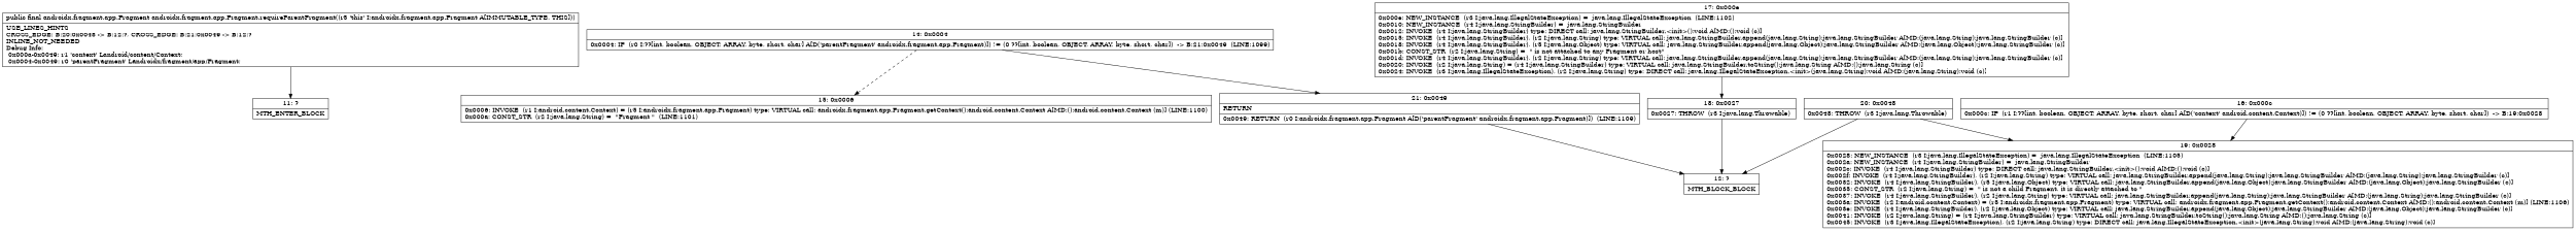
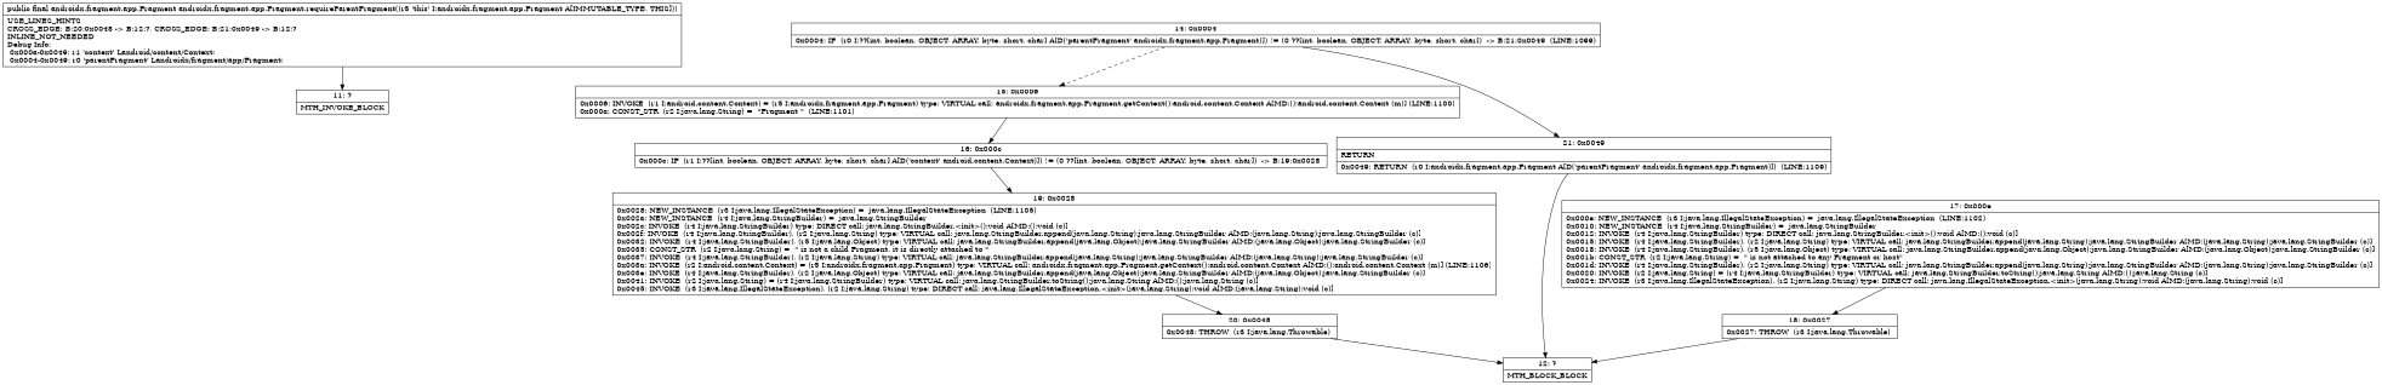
  digraph {
    node [shape=record]
-   n1 [label="{11\:\ ?|MTH_ENTER_BLOCK\l}"]
+   n1 [label="{11\:\ ?|MTH_INVOKE_BLOCK\l}"]
    n2 [label="{14\:\ 0x0004|0x0004: IF  (r0 I:??[int, boolean, OBJECT, ARRAY, byte, short, char] A[D('parentFragment' androidx.fragment.app.Fragment)]) != (0 ??[int, boolean, OBJECT, ARRAY, byte, short, char])  \-\> B:21:0x0049  (LINE:1099)\l}"]
    n3 [label="{15\:\ 0x0006|0x0006: INVOKE  (r1 I:android.content.Context) = (r5 I:androidx.fragment.app.Fragment) type: VIRTUAL call: androidx.fragment.app.Fragment.getContext():android.content.Context A[MD:():android.content.Context (m)] (LINE:1100)\l0x000a: CONST_STR  (r2 I:java.lang.String) =  \"Fragment \"  (LINE:1101)\l}"]
    n4 [label="{21\:\ 0x0049|RETURN\l|0x0049: RETURN  (r0 I:androidx.fragment.app.Fragment A[D('parentFragment' androidx.fragment.app.Fragment)])  (LINE:1109)\l}"]
    n5 [label="{16\:\ 0x000c|0x000c: IF  (r1 I:??[int, boolean, OBJECT, ARRAY, byte, short, char] A[D('context' android.content.Context)]) != (0 ??[int, boolean, OBJECT, ARRAY, byte, short, char])  \-\> B:19:0x0028 \l}"]
    n6 [label="{12\:\ ?|MTH_BLOCK_BLOCK\l}"]
    n7 [label="{19\:\ 0x0028|0x0028: NEW_INSTANCE  (r3 I:java.lang.IllegalStateException) =  java.lang.IllegalStateException  (LINE:1105)\l0x002a: NEW_INSTANCE  (r4 I:java.lang.StringBuilder) =  java.lang.StringBuilder \l0x002c: INVOKE  (r4 I:java.lang.StringBuilder) type: DIRECT call: java.lang.StringBuilder.\<init\>():void A[MD:():void (c)]\l0x002f: INVOKE  (r4 I:java.lang.StringBuilder), (r2 I:java.lang.String) type: VIRTUAL call: java.lang.StringBuilder.append(java.lang.String):java.lang.StringBuilder A[MD:(java.lang.String):java.lang.StringBuilder (c)]\l0x0032: INVOKE  (r4 I:java.lang.StringBuilder), (r5 I:java.lang.Object) type: VIRTUAL call: java.lang.StringBuilder.append(java.lang.Object):java.lang.StringBuilder A[MD:(java.lang.Object):java.lang.StringBuilder (c)]\l0x0035: CONST_STR  (r2 I:java.lang.String) =  \" is not a child Fragment, it is directly attached to \" \l0x0037: INVOKE  (r4 I:java.lang.StringBuilder), (r2 I:java.lang.String) type: VIRTUAL call: java.lang.StringBuilder.append(java.lang.String):java.lang.StringBuilder A[MD:(java.lang.String):java.lang.StringBuilder (c)]\l0x003a: INVOKE  (r2 I:android.content.Context) = (r5 I:androidx.fragment.app.Fragment) type: VIRTUAL call: androidx.fragment.app.Fragment.getContext():android.content.Context A[MD:():android.content.Context (m)] (LINE:1106)\l0x003e: INVOKE  (r4 I:java.lang.StringBuilder), (r2 I:java.lang.Object) type: VIRTUAL call: java.lang.StringBuilder.append(java.lang.Object):java.lang.StringBuilder A[MD:(java.lang.Object):java.lang.StringBuilder (c)]\l0x0041: INVOKE  (r2 I:java.lang.String) = (r4 I:java.lang.StringBuilder) type: VIRTUAL call: java.lang.StringBuilder.toString():java.lang.String A[MD:():java.lang.String (c)]\l0x0045: INVOKE  (r3 I:java.lang.IllegalStateException), (r2 I:java.lang.String) type: DIRECT call: java.lang.IllegalStateException.\<init\>(java.lang.String):void A[MD:(java.lang.String):void (c)]\l}"]
    n8 [label="{17\:\ 0x000e|0x000e: NEW_INSTANCE  (r3 I:java.lang.IllegalStateException) =  java.lang.IllegalStateException  (LINE:1102)\l0x0010: NEW_INSTANCE  (r4 I:java.lang.StringBuilder) =  java.lang.StringBuilder \l0x0012: INVOKE  (r4 I:java.lang.StringBuilder) type: DIRECT call: java.lang.StringBuilder.\<init\>():void A[MD:():void (c)]\l0x0015: INVOKE  (r4 I:java.lang.StringBuilder), (r2 I:java.lang.String) type: VIRTUAL call: java.lang.StringBuilder.append(java.lang.String):java.lang.StringBuilder A[MD:(java.lang.String):java.lang.StringBuilder (c)]\l0x0018: INVOKE  (r4 I:java.lang.StringBuilder), (r5 I:java.lang.Object) type: VIRTUAL call: java.lang.StringBuilder.append(java.lang.Object):java.lang.StringBuilder A[MD:(java.lang.Object):java.lang.StringBuilder (c)]\l0x001b: CONST_STR  (r2 I:java.lang.String) =  \" is not attached to any Fragment or host\" \l0x001d: INVOKE  (r4 I:java.lang.StringBuilder), (r2 I:java.lang.String) type: VIRTUAL call: java.lang.StringBuilder.append(java.lang.String):java.lang.StringBuilder A[MD:(java.lang.String):java.lang.StringBuilder (c)]\l0x0020: INVOKE  (r2 I:java.lang.String) = (r4 I:java.lang.StringBuilder) type: VIRTUAL call: java.lang.StringBuilder.toString():java.lang.String A[MD:():java.lang.String (c)]\l0x0024: INVOKE  (r3 I:java.lang.IllegalStateException), (r2 I:java.lang.String) type: DIRECT call: java.lang.IllegalStateException.\<init\>(java.lang.String):void A[MD:(java.lang.String):void (c)]\l}"]
    n9 [label="{18\:\ 0x0027|0x0027: THROW  (r3 I:java.lang.Throwable) \l}"]
    n10 [label="{20\:\ 0x0048|0x0048: THROW  (r3 I:java.lang.Throwable) \l}"]
    n11 [label="{public final androidx.fragment.app.Fragment androidx.fragment.app.Fragment.requireParentFragment((r5 'this' I:androidx.fragment.app.Fragment A[IMMUTABLE_TYPE, THIS]))  | USE_LINES_HINTS\lCROSS_EDGE: B:20:0x0048 \-\> B:12:?, CROSS_EDGE: B:21:0x0049 \-\> B:12:?\lINLINE_NOT_NEEDED\lDebug Info:\l  0x000a\-0x0049: r1 'context' Landroid\/content\/Context;\l  0x0004\-0x0049: r0 'parentFragment' Landroidx\/fragment\/app\/Fragment;\l}"]
    n2 -> n3 [style=dashed]
    n2 -> n4
+   n3 -> n5
    n4 -> n6
    n5 -> n7
-   n10 -> n7
+   n7 -> n10
    n8 -> n9
    n9 -> n6
    n10 -> n6
    n11 -> n1
  }
